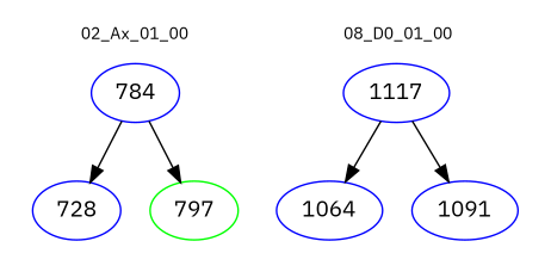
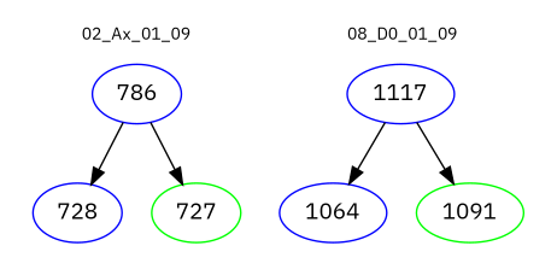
  digraph {
    fontname="IBM Plex Sans"
    node [color=blue fontname="IBM Plex Sans"]
    edge [color=black fontname="IBM Plex Sans"]
-   n1 [label=784]
+   n1 [label=786]
    n2 [label=728]
-   n3 [color=green label=797]
+   n3 [color=green label=727]
    n4 [label=1117]
    n5 [label=1064]
-   n6 [label=1091]
+   n6 [color=green label=1091]
    subgraph cluster_1 {
      color=white
      fontsize=10
-     label="02_Ax_01_00"
+     label="02_Ax_01_09"
      n1
      n2
      n3
    }
    subgraph cluster_2 {
      color=white
      fontsize=10
-     label="08_D0_01_00"
+     label="08_D0_01_09"
      n4
      n5
      n6
    }
    n1 -> n2
    n1 -> n3
    n4 -> n5
    n4 -> n6
  }
